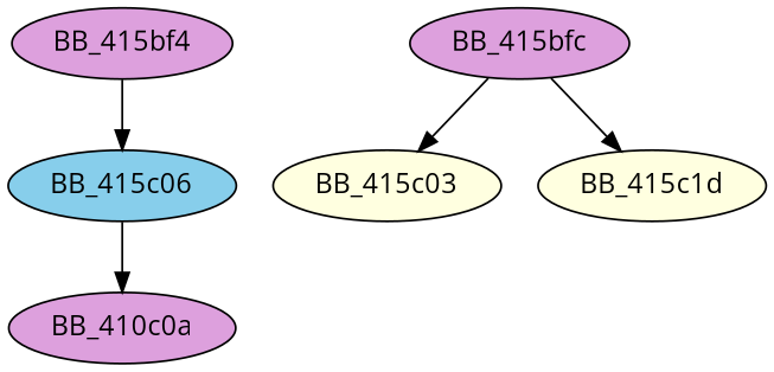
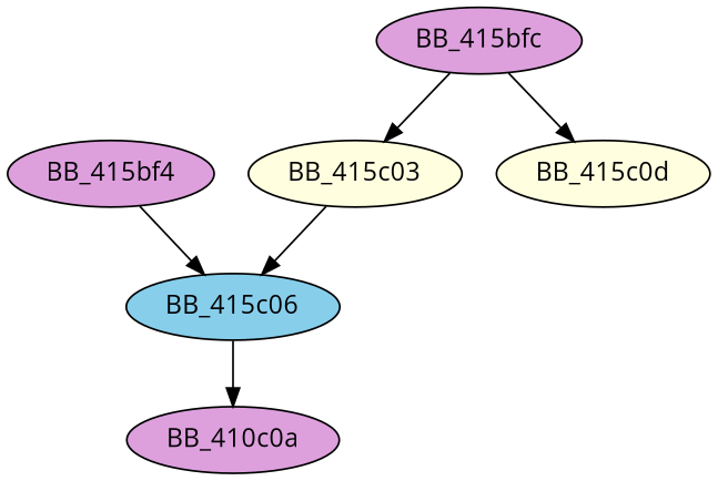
  digraph {
    fontname="Open Sans"
    node [fillcolor=plum fontname="Open Sans" style=filled]
    edge [fontname="Open Sans"]
    BB_415c06 [fillcolor=skyblue]
    BB_415bf4
    n3 [label=BB_410c0a]
    BB_415c03 [fillcolor=lightyellow]
    BB_415bfc
-   BB_415c0d [fillcolor=lightyellow label=BB_415c1d]
+   BB_415c0d [fillcolor=lightyellow]
    BB_415c06 -> n3
    BB_415bf4 -> BB_415c06
+   BB_415c03 -> BB_415c06
    BB_415bfc -> BB_415c03
    BB_415bfc -> BB_415c0d
  }
